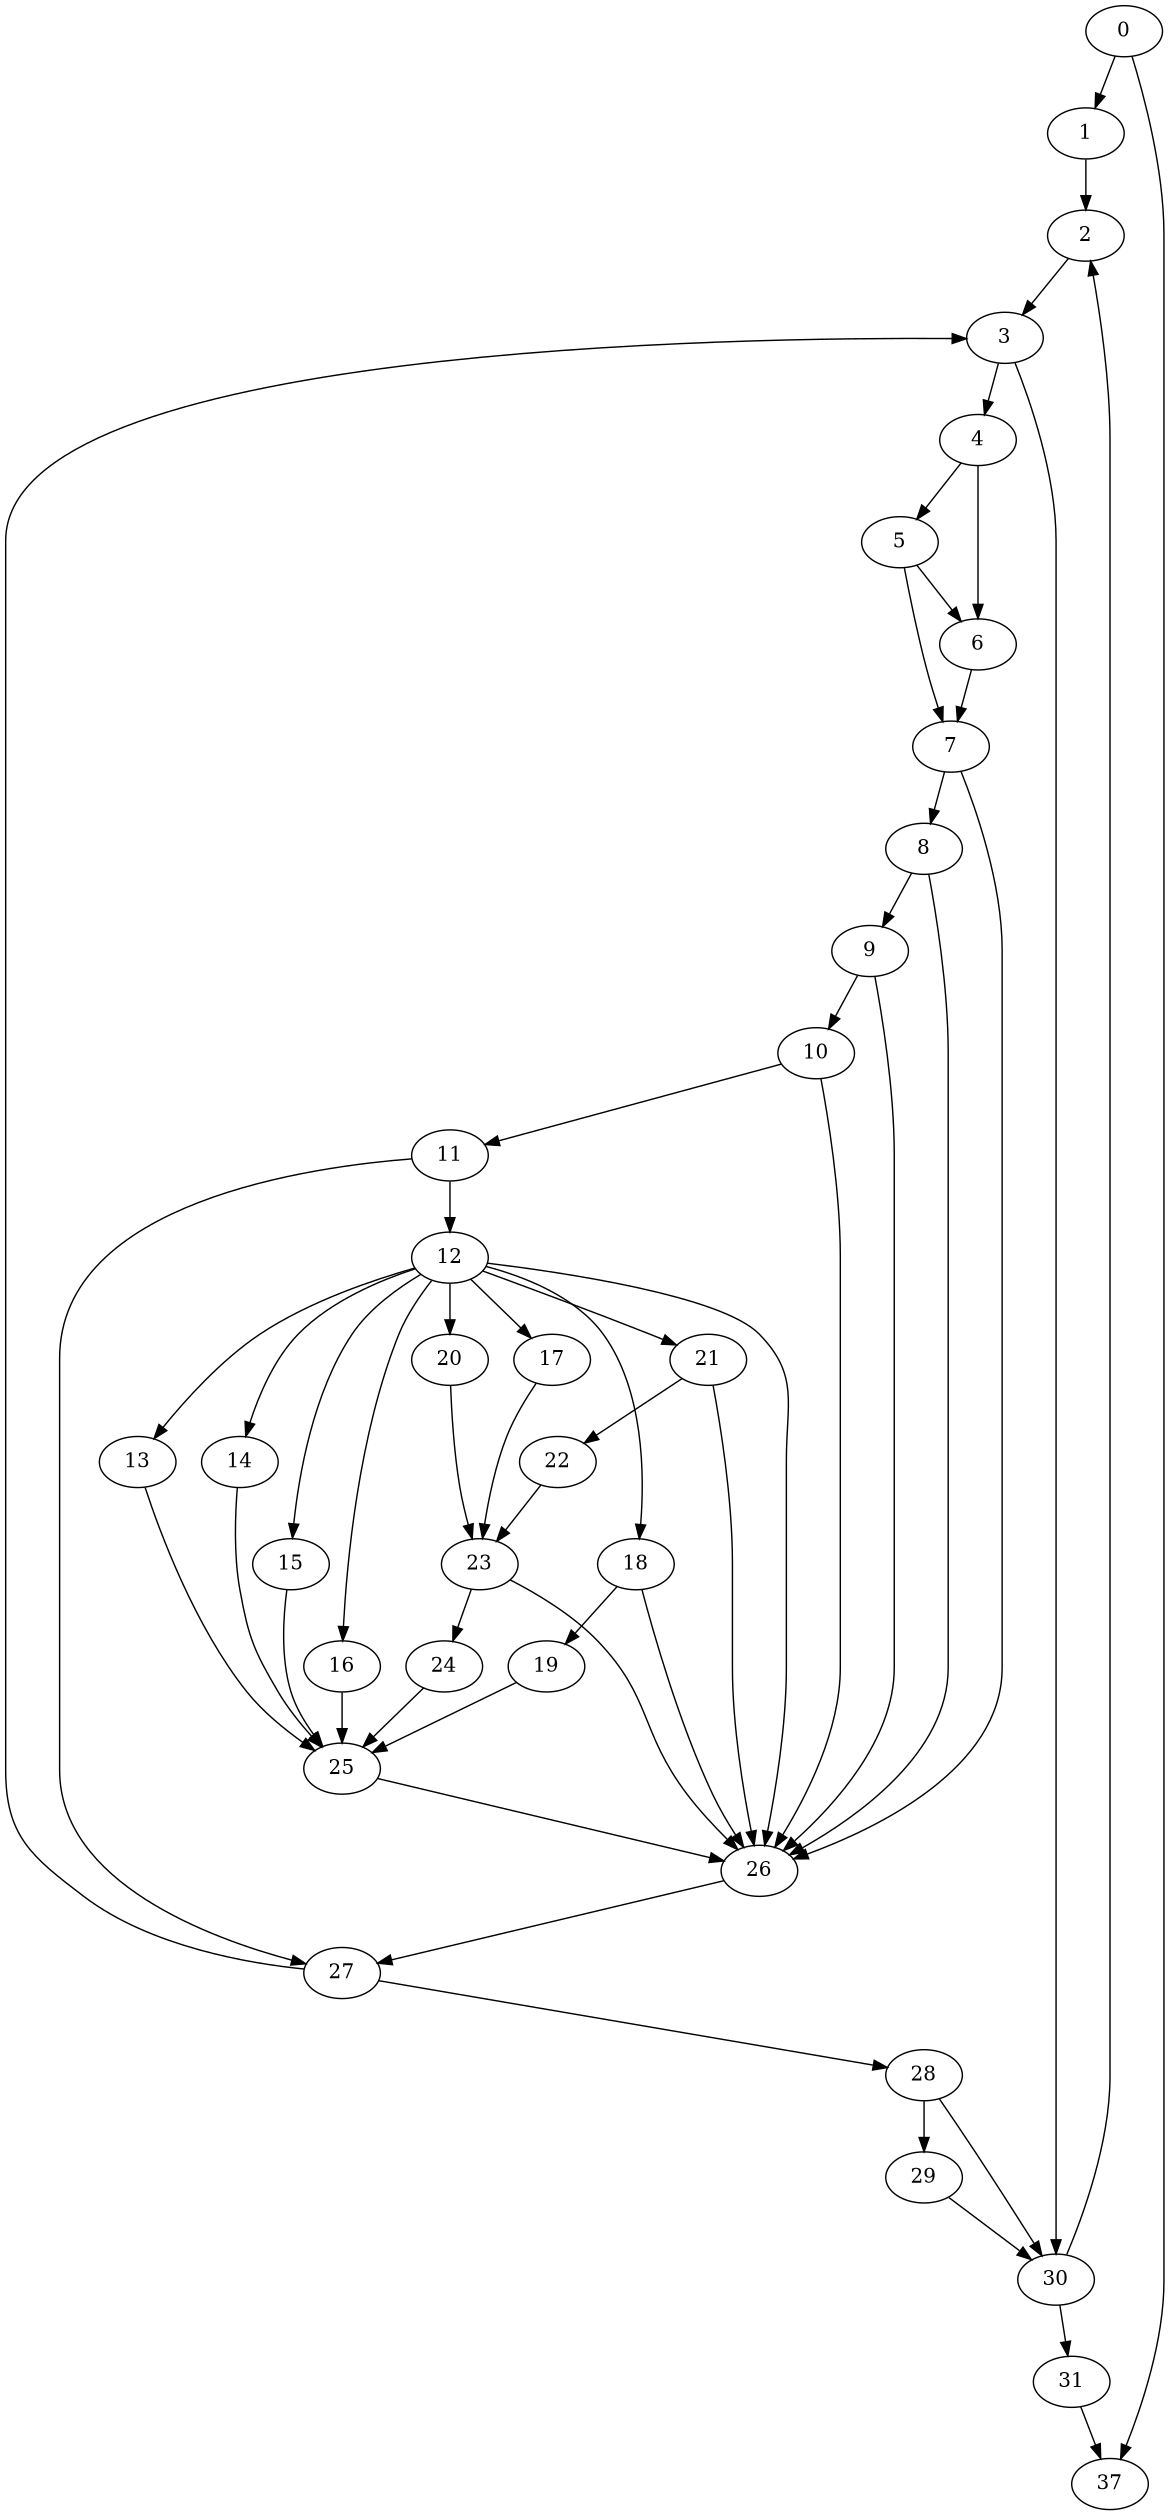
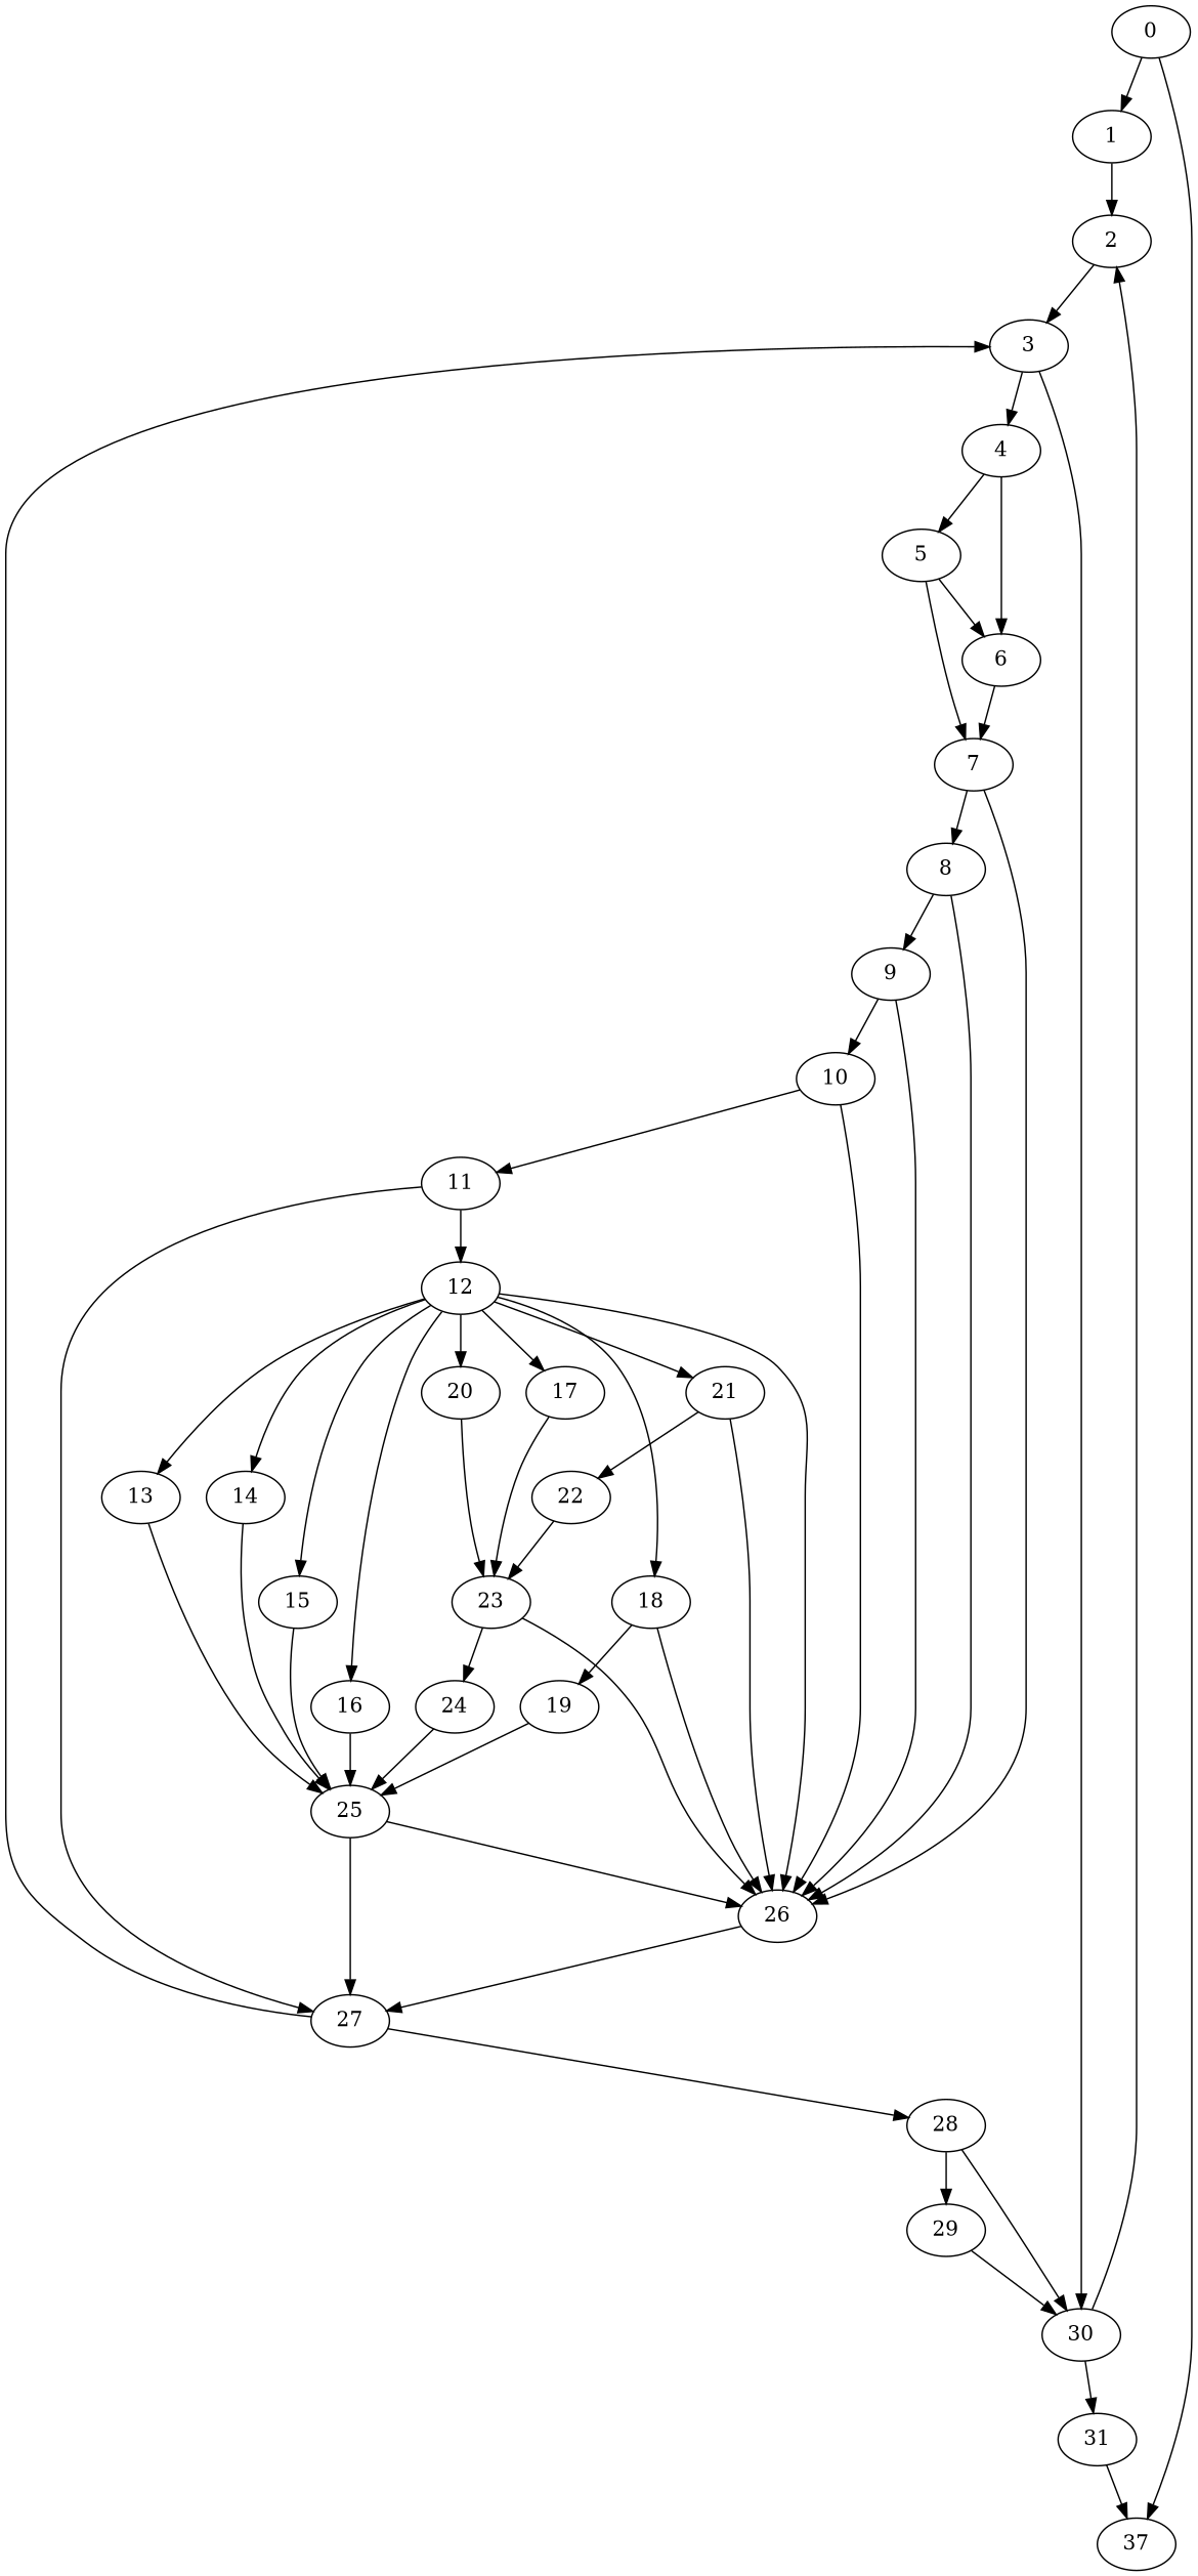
  digraph {
    0
    1
    n3 [label=37]
    2
    3
    4
    30
    5
    6
    31
    7
    8
    26
    9
    27
    10
    11
    12
    13
    14
    15
    16
    17
    18
    20
    21
    28
    25
    23
    19
    22
    24
    29
    0 -> 1
    0 -> n3
    1 -> 2
    2 -> 3
    3 -> 4
    3 -> 30
    4 -> 5
    4 -> 6
    30 -> 2
    30 -> 31
    5 -> 6
    5 -> 7
    6 -> 7
    31 -> n3
    7 -> 8
    7 -> 26
    8 -> 26
    8 -> 9
    26 -> 27
    9 -> 26
    9 -> 10
    27 -> 3
    27 -> 28
    10 -> 26
    10 -> 11
    11 -> 27
    11 -> 12
    12 -> 26
    12 -> 13
    12 -> 14
    12 -> 15
    12 -> 16
    12 -> 17
    12 -> 18
    12 -> 20
    12 -> 21
    13 -> 25
    14 -> 25
    15 -> 25
    16 -> 25
    17 -> 23
    18 -> 26
    18 -> 19
    20 -> 23
    21 -> 26
    21 -> 22
    28 -> 30
    28 -> 29
    25 -> 26
+   25 -> 27
    23 -> 26
    23 -> 24
    19 -> 25
    22 -> 23
    24 -> 25
    29 -> 30
  }
